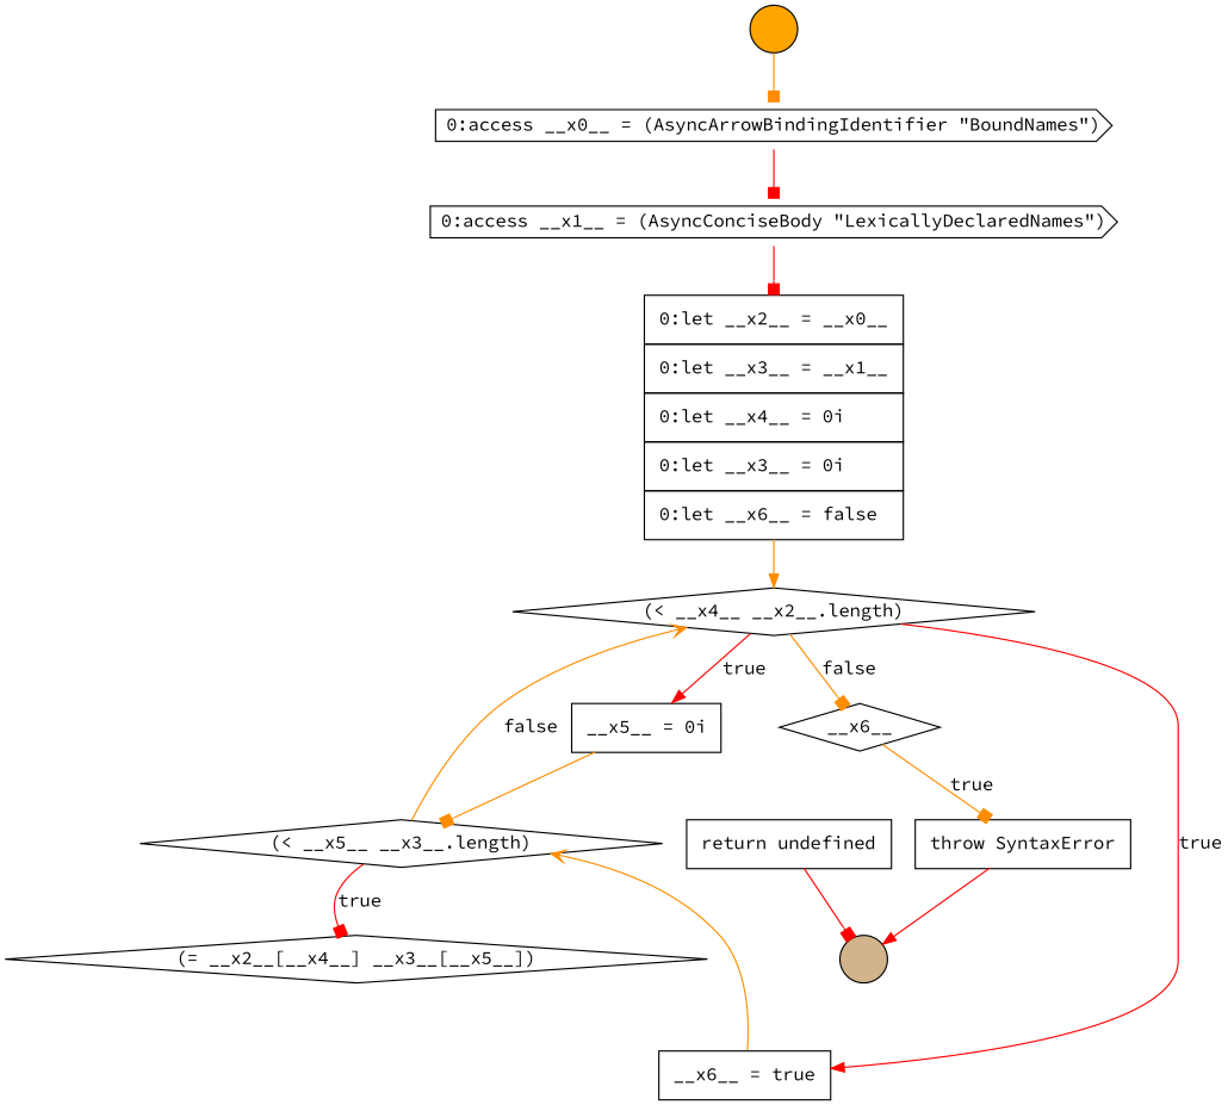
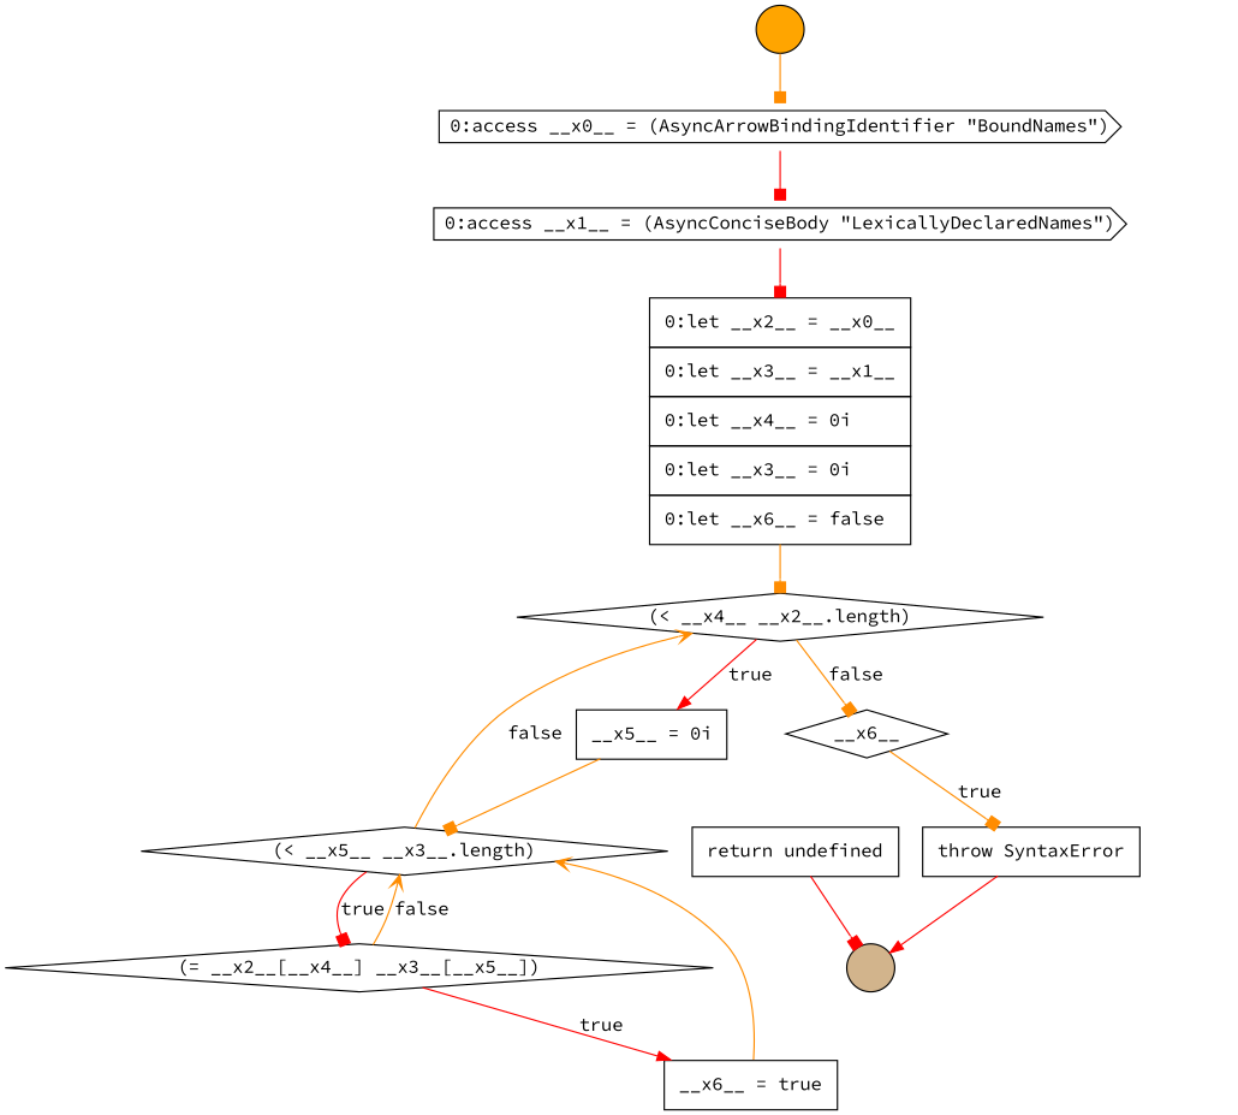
  digraph {
    fontname="Source Code Pro"
    node [color=black fillcolor=white fontname="Source Code Pro" shape=none style=filled]
    edge [arrowhead=box color=darkorange fontname="Source Code Pro"]
    n1 [fillcolor=orange label=" " shape=circle]
    n2 [label=<<font color="black">0:access __x0__ = (AsyncArrowBindingIdentifier &quot;BoundNames&quot;)</font>> shape=cds]
    n3 [label=<<font color="black">0:access __x1__ = (AsyncConciseBody &quot;LexicallyDeclaredNames&quot;)</font>> shape=cds]
    n4 [label=<<font color="black">     <table border="0" cellborder="1" cellspacing="0" cellpadding="10">       <tr><td align="left">__x5__ = 0i</td></tr>     </table>   </font>> margin=0]
    n5 [label=<<font color="black">(&lt; __x5__ __x3__.length)</font>> shape=diamond]
    n6 [label=<<font color="black">(&lt; __x4__ __x2__.length)</font>> shape=diamond]
    n7 [label=<<font color="black">(= __x2__[__x4__] __x3__[__x5__])</font>> shape=diamond]
    n8 [label=<<font color="black">__x6__</font>> shape=diamond]
    n9 [label=<<font color="black">     <table border="0" cellborder="1" cellspacing="0" cellpadding="10">       <tr><td align="left">throw SyntaxError</td></tr>     </table>   </font>> margin=0]
    n10 [fillcolor=tan label=" " shape=circle]
    n11 [label=<<font color="black">     <table border="0" cellborder="1" cellspacing="0" cellpadding="10">       <tr><td align="left">return undefined</td></tr>     </table>   </font>> margin=0]
    n12 [label=<<font color="black">     <table border="0" cellborder="1" cellspacing="0" cellpadding="10">       <tr><td align="left">0:let __x2__ = __x0__</td></tr>       <tr><td align="left">0:let __x3__ = __x1__</td></tr>       <tr><td align="left">0:let __x4__ = 0i</td></tr>       <tr><td align="left">0:let __x3__ = 0i</td></tr>       <tr><td align="left">0:let __x6__ = false</td></tr>     </table>   </font>> margin=0]
    n13 [label=<<font color="black">     <table border="0" cellborder="1" cellspacing="0" cellpadding="10">       <tr><td align="left">__x6__ = true</td></tr>     </table>   </font>> margin=0]
    n1 -> n2
    n2 -> n3 [color=red]
    n3 -> n12 [color=red]
    n4 -> n5
    n5 -> n6 [arrowhead=vee label=<<font color="black">false</font>>]
    n5 -> n7 [color=red label=<<font color="black">true</font>>]
    n6 -> n4 [arrowhead=normal color=red label=<<font color="black">true</font>>]
    n6 -> n8 [label=<<font color="black">false</font>>]
-   n6 -> n13 [arrowhead=normal color=red label=<<font color="black">true</font>>]
+   n7 -> n5 [arrowhead=vee label=<<font color="black">false</font>>]
+   n7 -> n13 [arrowhead=normal color=red label=<<font color="black">true</font>>]
    n8 -> n9 [label=<<font color="black">true</font>>]
    n9 -> n10 [arrowhead=normal color=red]
    n11 -> n10 [color=red]
-   n12 -> n6 [arrowhead=normal]
+   n12 -> n6
    n13 -> n5 [arrowhead=vee]
  }
